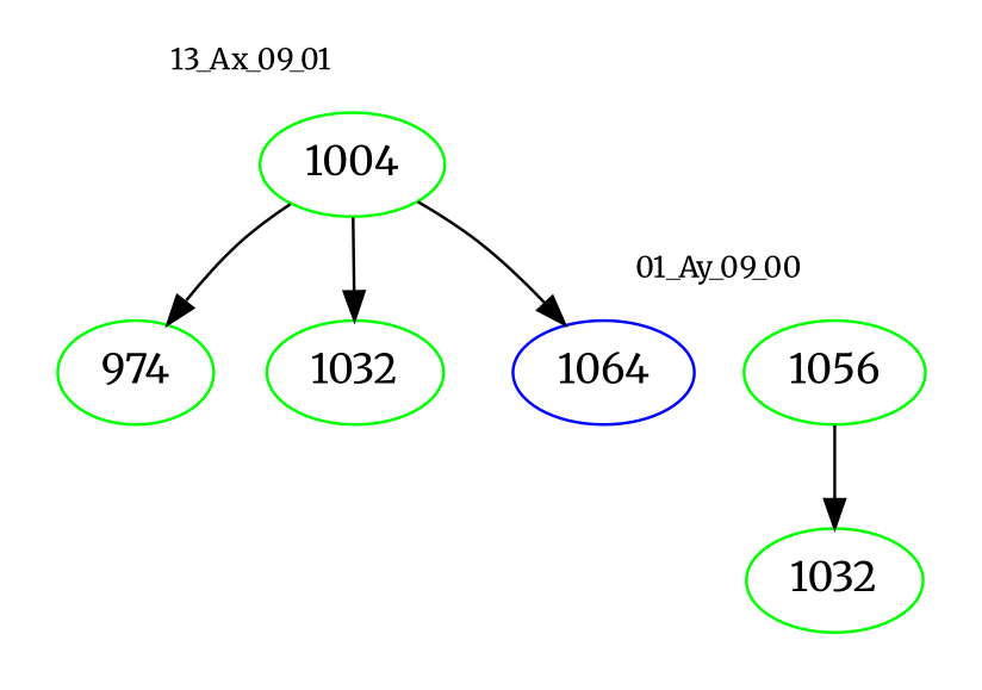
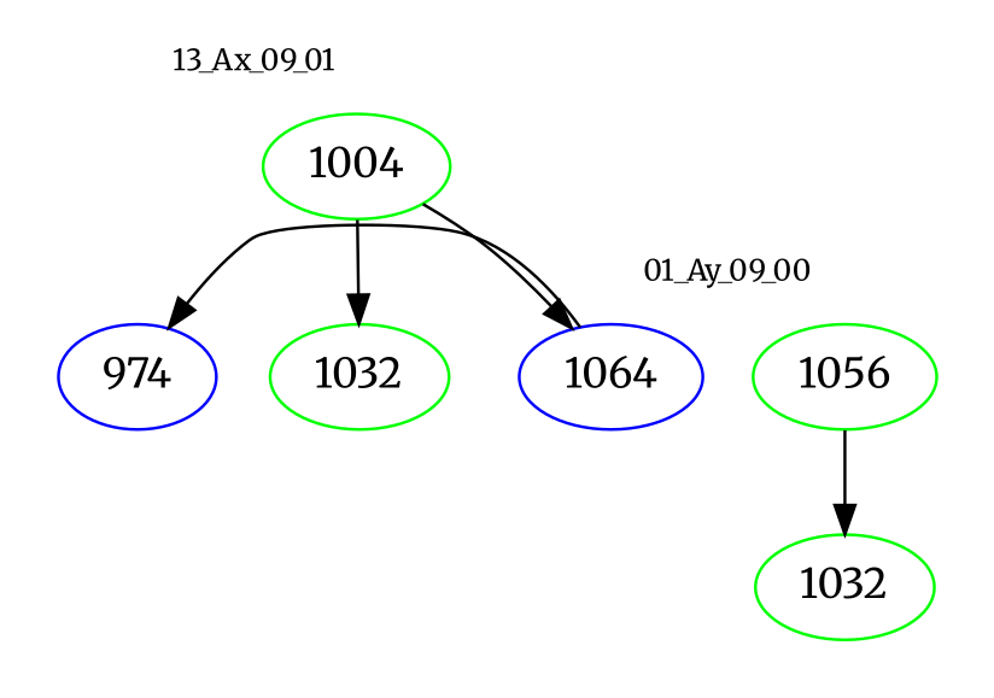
  digraph {
    fontname=Merriweather
    node [color=green fontname=Merriweather]
    edge [color=black fontname=Merriweather]
    n1 [label=1056]
    n2 [label=1032]
    n3 [color=blue label=1064]
    n4 [label=1004]
-   n5 [label=974]
+   n5 [color=blue label=974]
    n6 [label=1032]
    subgraph cluster_1 {
      color=white
      fontsize=10
      label="01_Ay_09_00"
      n1
      n2
      n3
    }
    subgraph cluster_2 {
      color=white
      fontsize=10
      label="13_Ax_09_01"
      n4
      n5
      n6
    }
    n1 -> n2
    n4 -> n3
-   n4 -> n5
+   n3 -> n5
    n4 -> n6
  }
